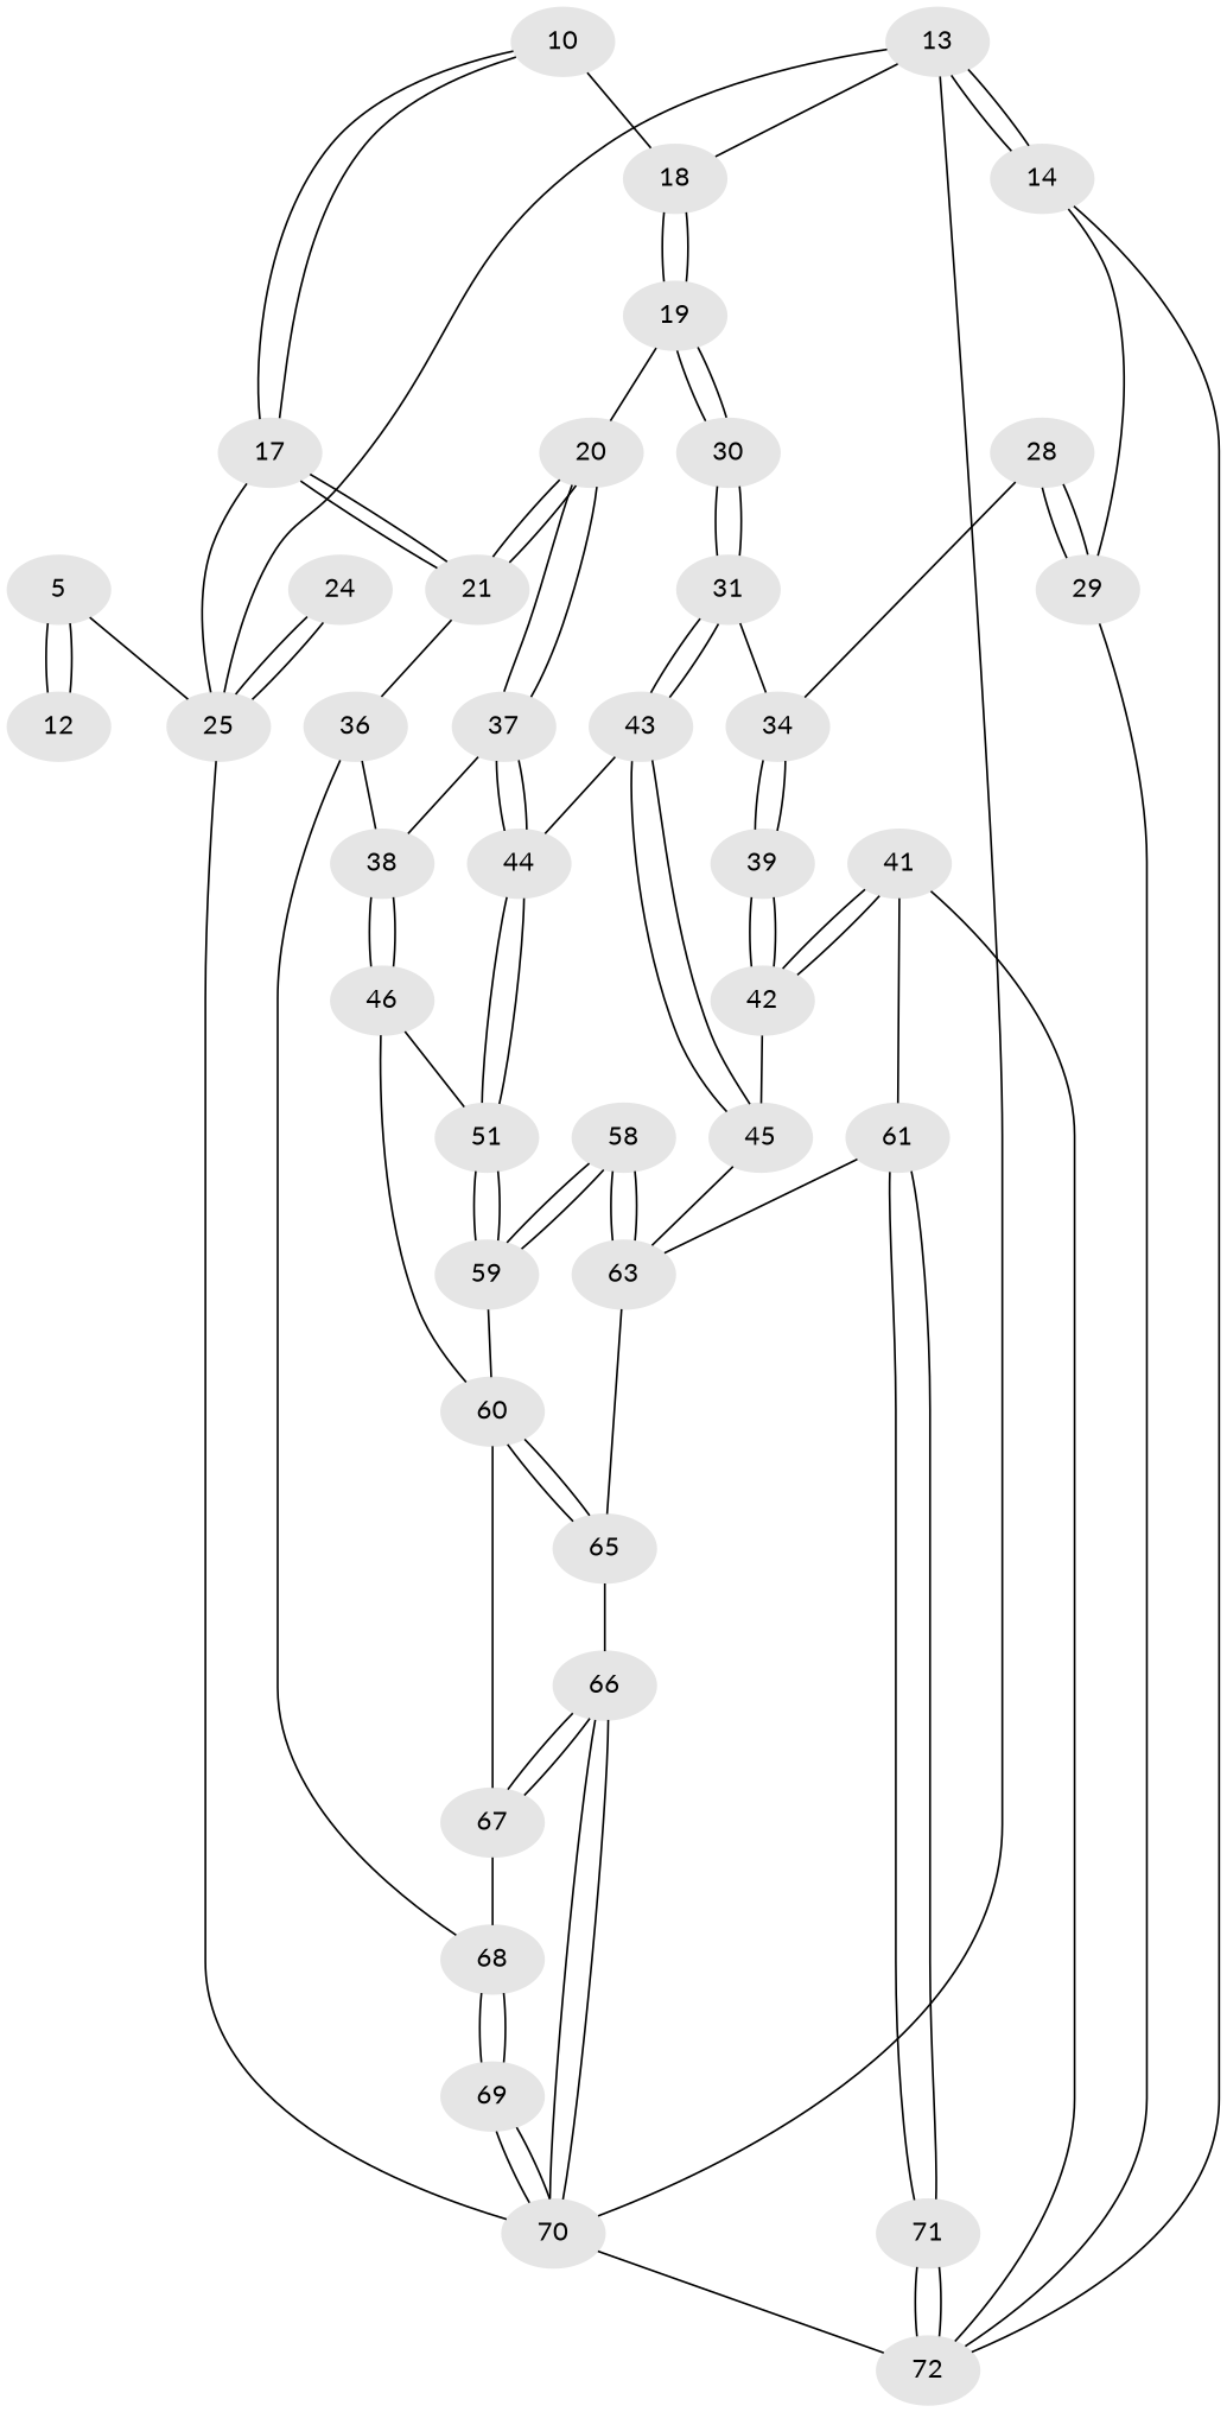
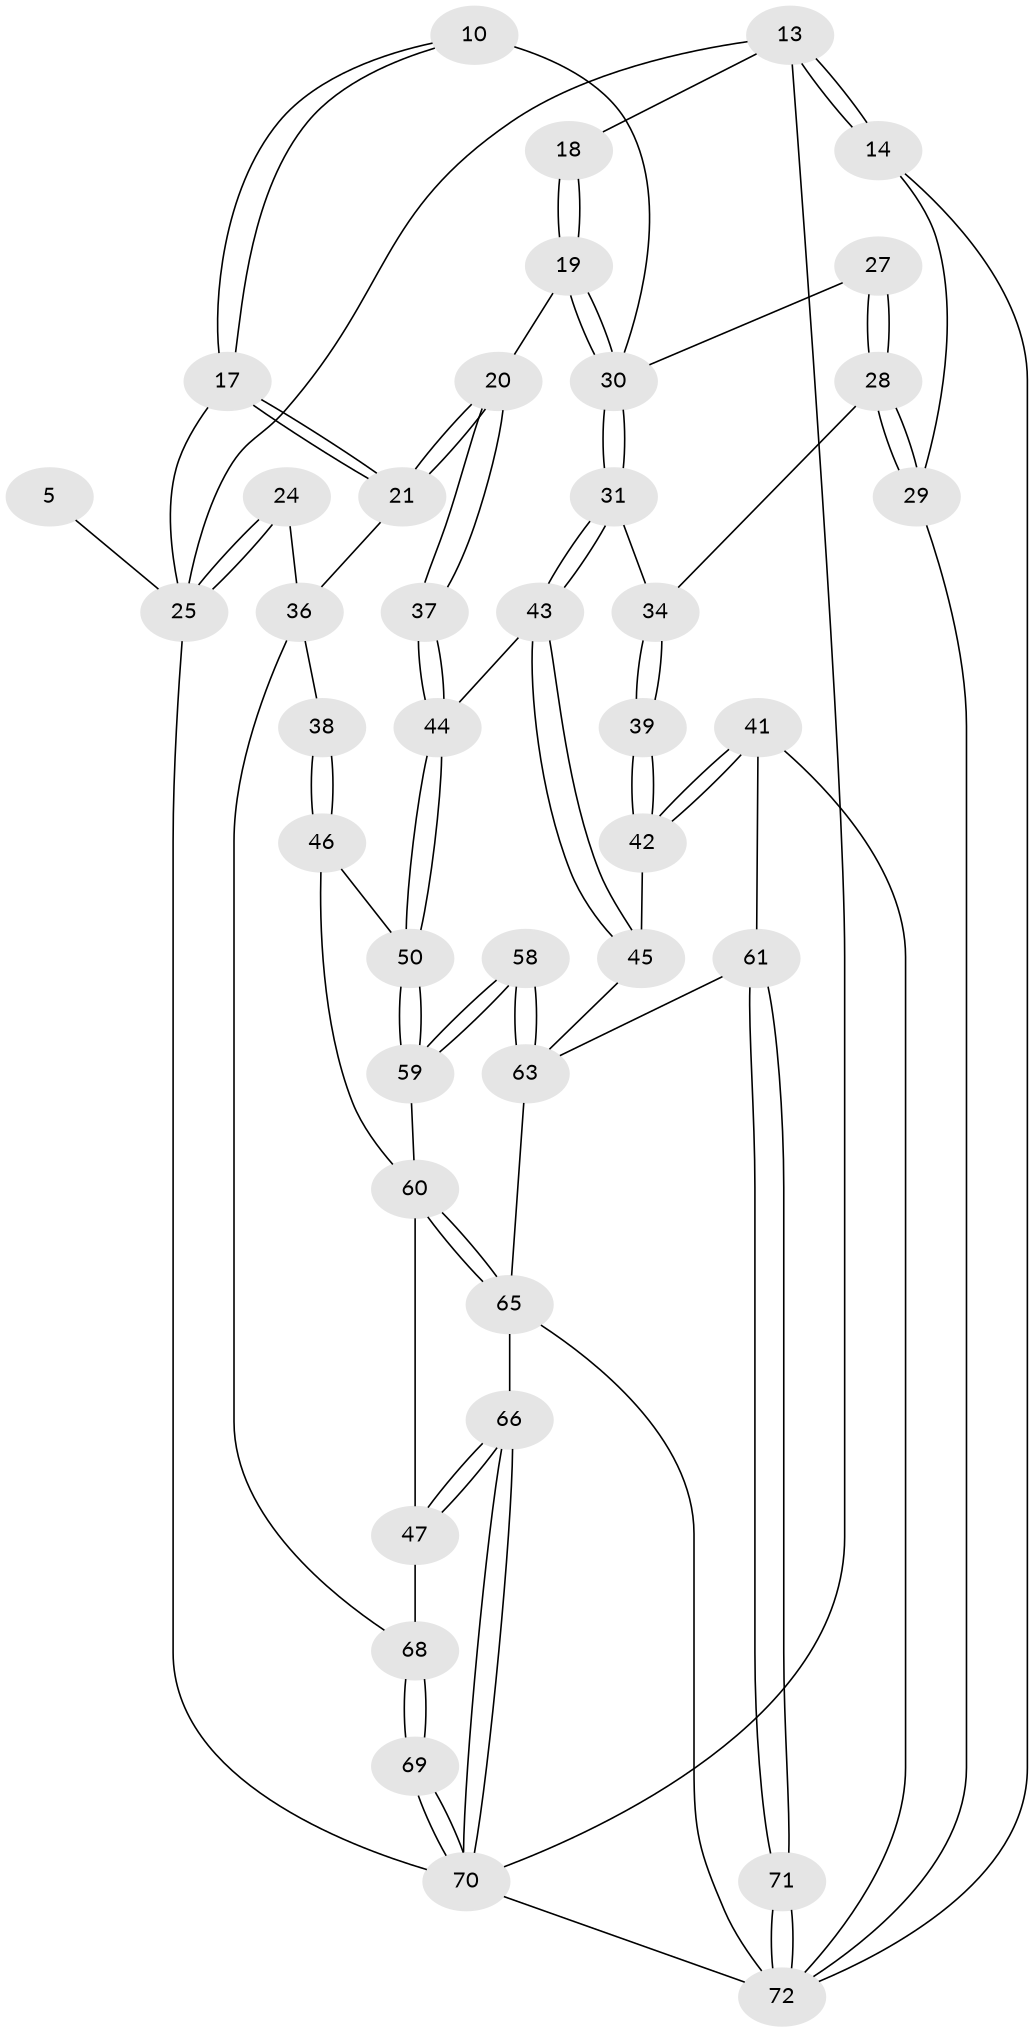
  graph {
    fontname=Lato
    node [color=gray90 fontname=Lato style=filled]
    edge [fontname=Lato]
-   12 [super="+6"]
    5
    25 [super="+3+16"]
    70 [super="+56+55"]
    n5 [label=17]
    10
    18 [super="+9+17"]
    21
    19
    13 [super="+8+2"]
    14
    29
    72 [super="+51+52"]
    36 [super="+35+22"]
    20
    30 [super="+26"]
    37
    31
    38
    44
    68 [super="+53"]
    24 [super="+23"]
+   27
    28
    34 [super="+33+32"]
    39
    43
    45
    42
    46
    69 [super="+54"]
-   50 [label=51]
+   50
    60 [super="+47"]
    41
    61
    63 [super="+62+57"]
    71
    59
    65 [super="+64"]
-   67 [super="+48"]
+   67 [super="+48" label=47]
    58
    66
-   5 -- 12 [weight=2]
-   5 -- 12
    5 -- 25
    25 -- 70
    70 -- 72
    n5 -- 25
    n5 -- 21
    n5 -- 21
    10 -- n5
    10 -- n5
-   10 -- 18
+   10 -- 30
    18 -- 19
    18 -- 19
    21 -- 36
    19 -- 20
    19 -- 30
    19 -- 30
    13 -- 25
    13 -- 70
    13 -- 18 [weight=2]
    13 -- 14 [weight=2]
    13 -- 14
    14 -- 29
    14 -- 72
    29 -- 72
    36 -- 38
    36 -- 68
    20 -- 21
    20 -- 21
    20 -- 37
    20 -- 37
    30 -- 31
    30 -- 31
-   37 -- 38
    37 -- 44
    37 -- 44
    31 -- 34
    31 -- 43
    31 -- 43
    38 -- 46
    38 -- 46
    44 -- 50
    44 -- 50
    68 -- 69 [weight=2]
    68 -- 69
    24 -- 25 [weight=2]
    24 -- 25
+   24 -- 36 [weight=2]
+   27 -- 30
+   27 -- 28
+   27 -- 28
    28 -- 29
    28 -- 29
    28 -- 34
    34 -- 39 [weight=2]
    34 -- 39
    39 -- 42
    39 -- 42
    43 -- 44
    43 -- 45
    43 -- 45
    45 -- 63
    42 -- 45
    46 -- 50
    46 -- 60
    69 -- 70 [weight=2]
    69 -- 70
    50 -- 59
    50 -- 59
    60 -- 65
    60 -- 65
    60 -- 67
    41 -- 72
    41 -- 42
    41 -- 42
    41 -- 61
    61 -- 63
    61 -- 71
    61 -- 71
    63 -- 65
    71 -- 72 [weight=2]
    71 -- 72
    59 -- 60
+   65 -- 72
    65 -- 66
    67 -- 68 [weight=2]
    58 -- 63 [weight=2]
    58 -- 63
    58 -- 59
    58 -- 59
    66 -- 70
    66 -- 70
    66 -- 67
    66 -- 67
  }
